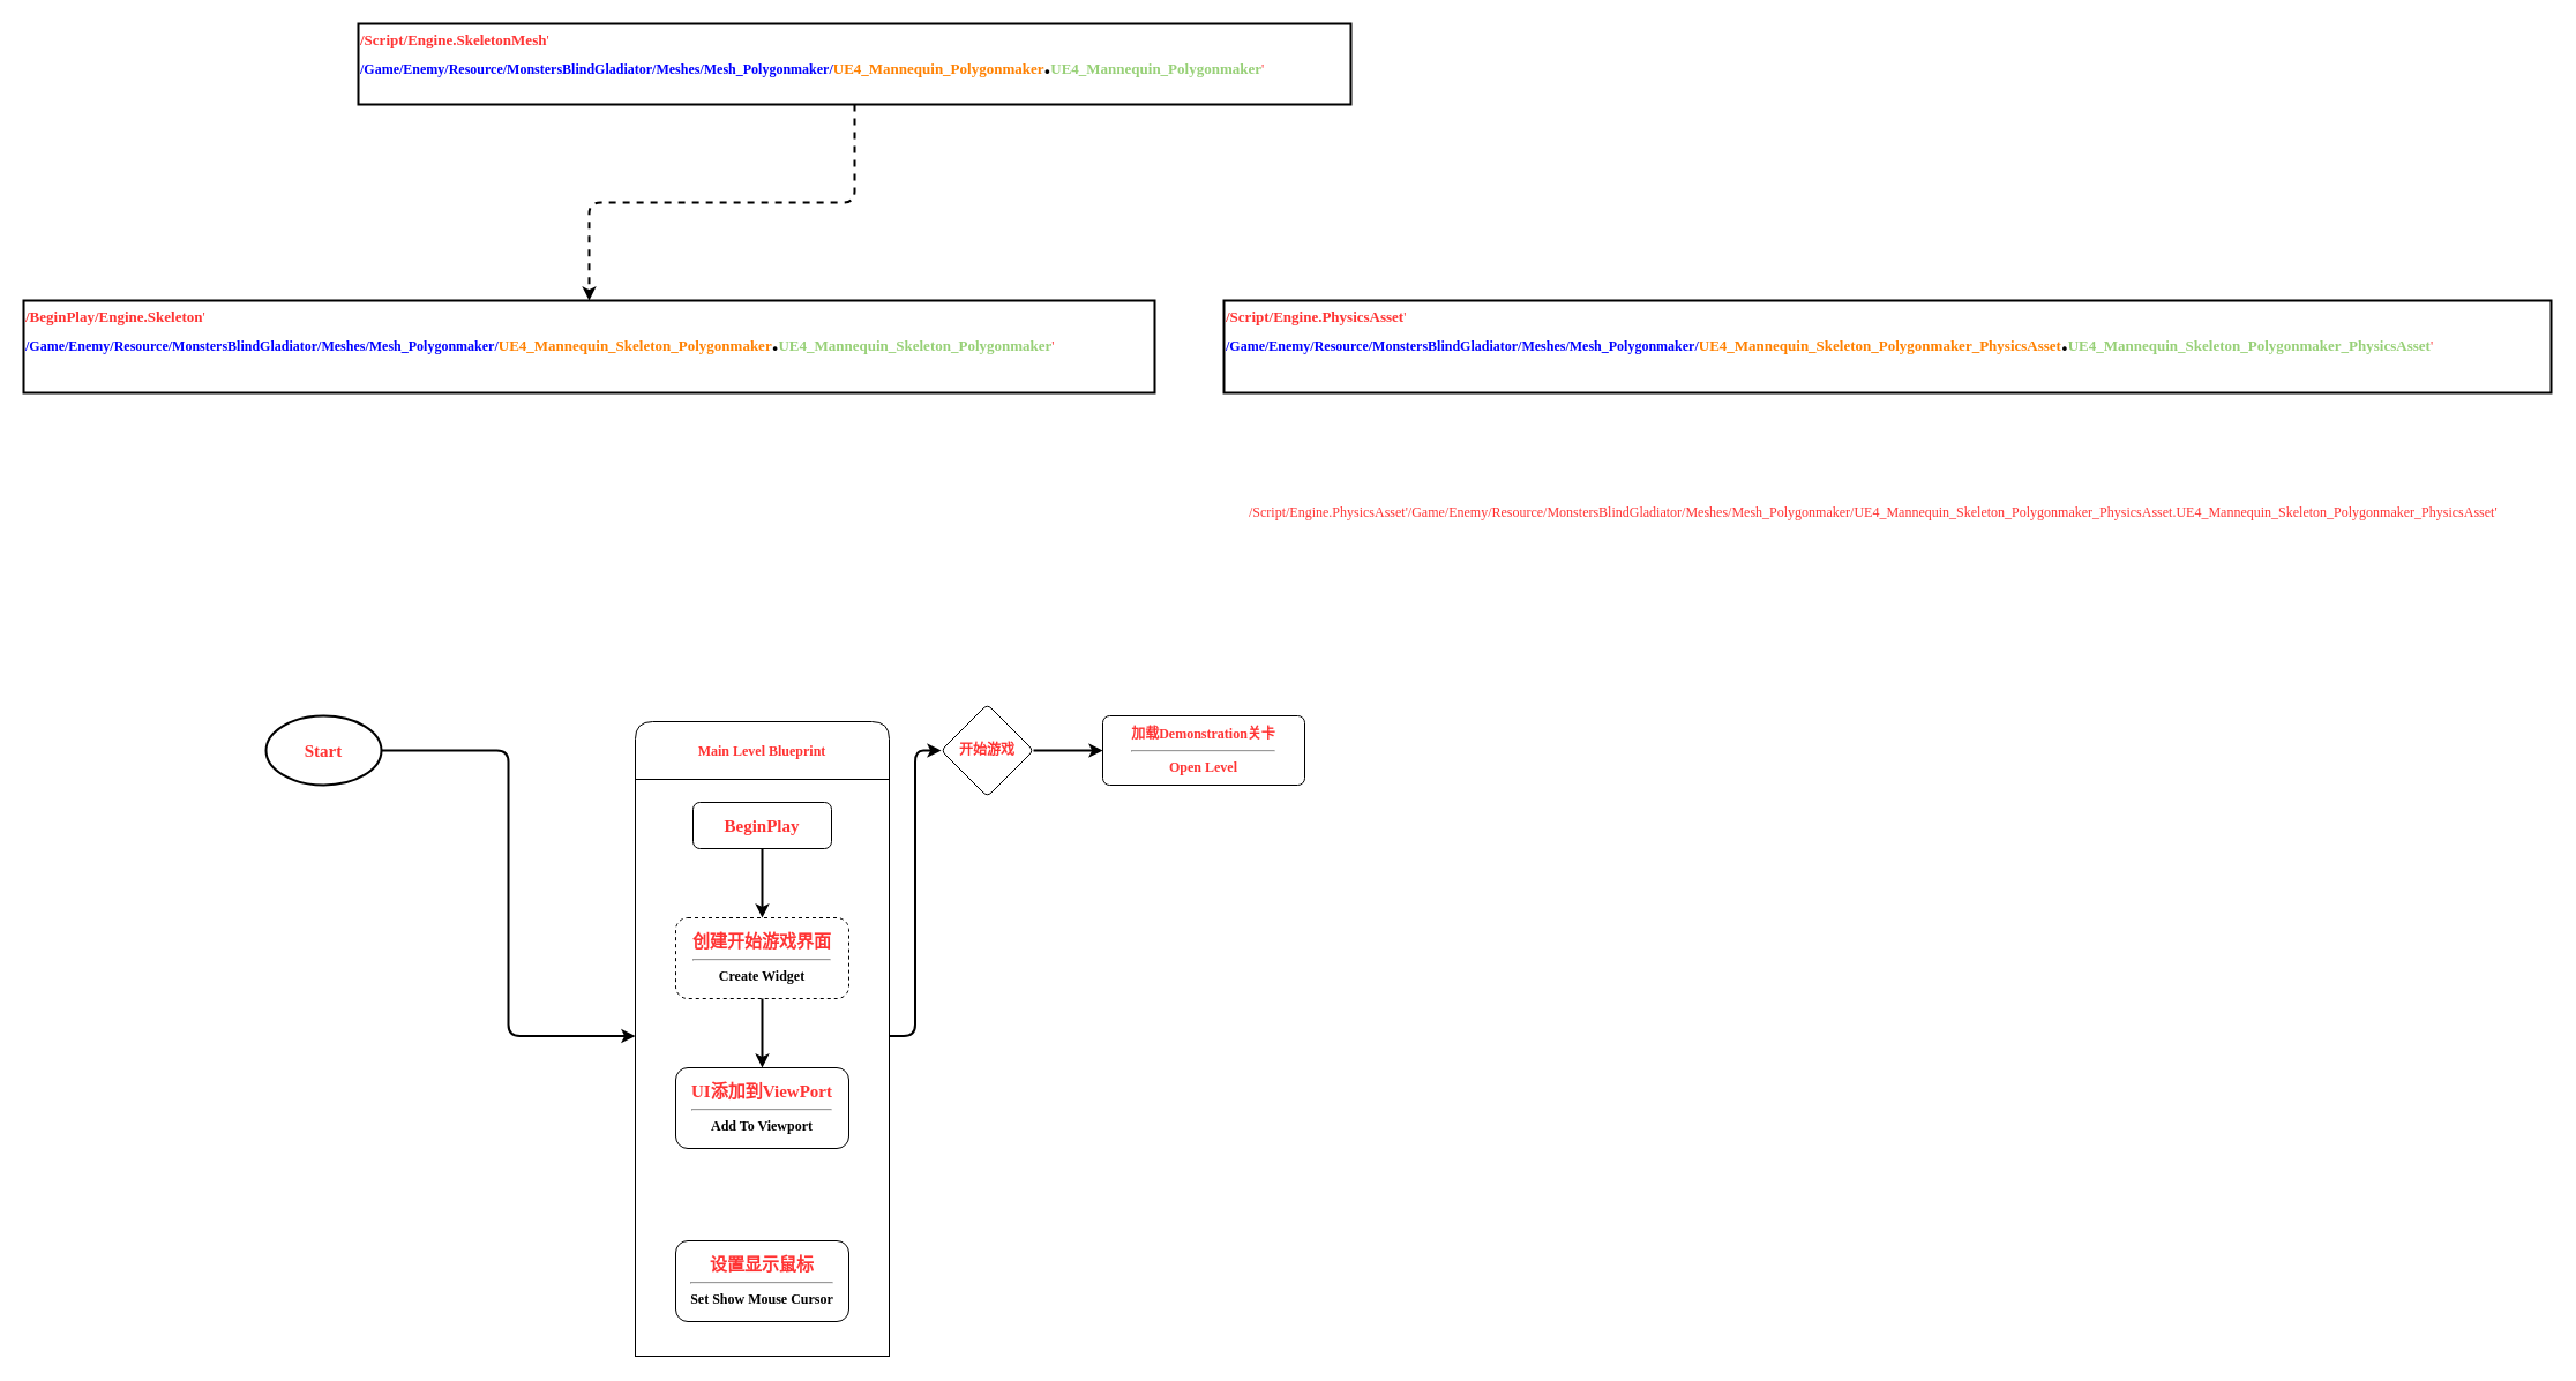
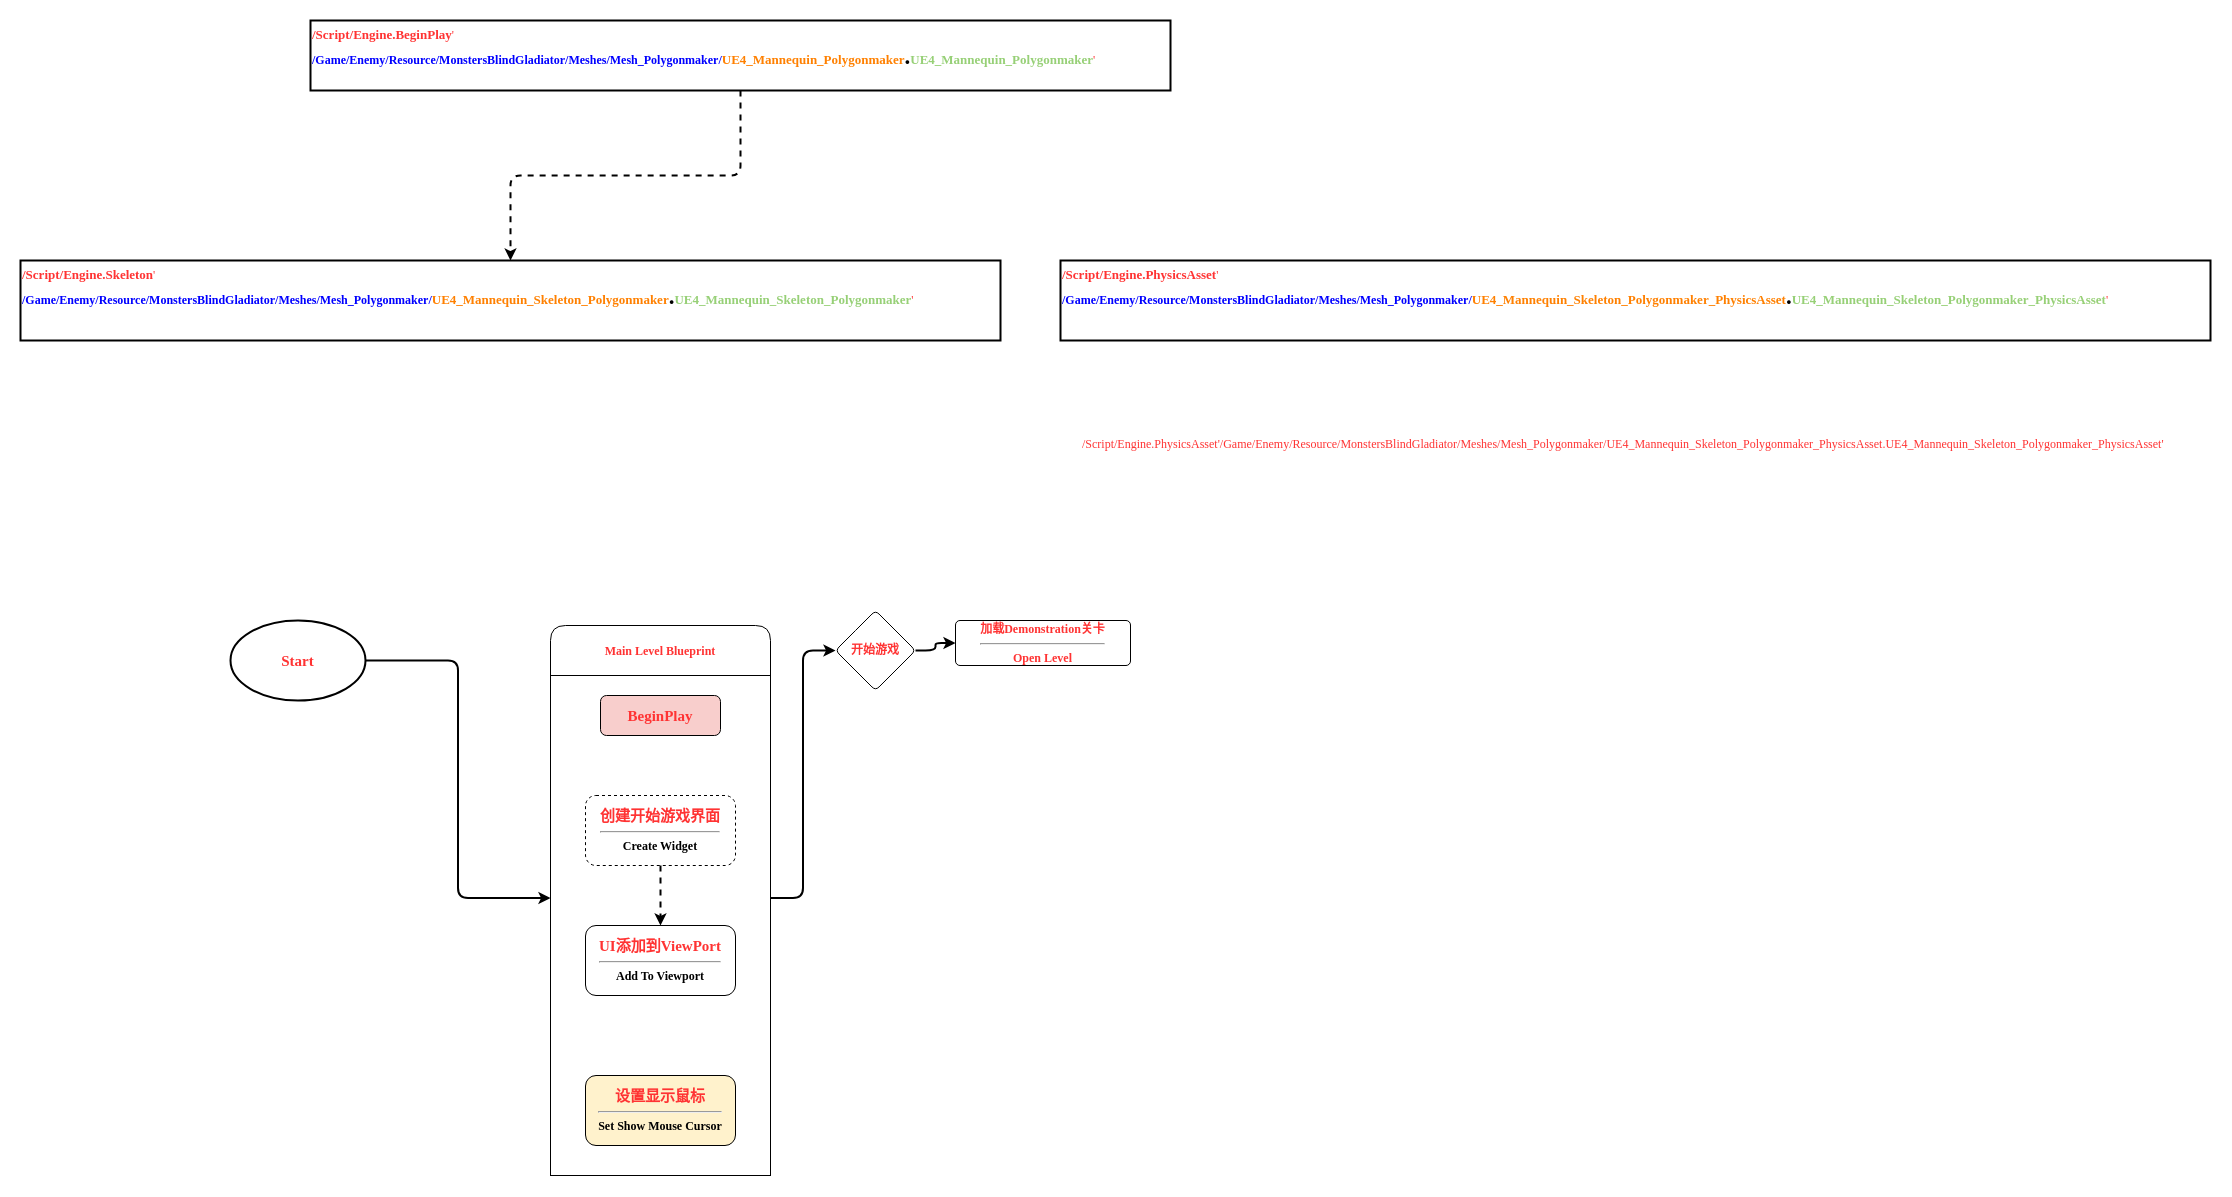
  <mxCell id="0" />
  <mxCell id="1" parent="0" />
  <mxCell id="2" style="edgeStyle=orthogonalEdgeStyle;rounded=1;orthogonalLoop=1;jettySize=auto;html=1;fontColor=#FF3333;strokeWidth=2;" edge="1" parent="1" source="3" target="5"><mxGeometry relative="1" as="geometry" /></mxCell>
- <mxCell id="3" value="&lt;font face=&quot;Comic Sans MS&quot; size=&quot;1&quot;&gt;&lt;b style=&quot;font-size: 15px&quot;&gt;Start&lt;/b&gt;&lt;/font&gt;" style="strokeWidth=2;html=1;shape=mxgraph.flowchart.start_1;whiteSpace=wrap;rounded=0;labelBackgroundColor=none;fontColor=#FF3333;verticalAlign=middle;" vertex="1" parent="1"><mxGeometry x="230" y="620" width="100" height="60" as="geometry" /></mxCell>
+ <mxCell id="3" value="&lt;font face=&quot;Comic Sans MS&quot; size=&quot;1&quot;&gt;&lt;b style=&quot;font-size: 15px&quot;&gt;Start&lt;/b&gt;&lt;/font&gt;" style="strokeWidth=2;html=1;shape=mxgraph.flowchart.start_1;whiteSpace=wrap;rounded=0;labelBackgroundColor=none;fontColor=#FF3333;verticalAlign=middle;" vertex="1" parent="1"><mxGeometry x="230" y="620" width="135" height="80" as="geometry" /></mxCell>
  <mxCell id="4" value="" style="edgeStyle=orthogonalEdgeStyle;rounded=1;orthogonalLoop=1;jettySize=auto;html=1;fontFamily=Comic Sans MS;fontColor=#FF3333;strokeWidth=2;" edge="1" parent="1" source="5" target="15"><mxGeometry relative="1" as="geometry" /></mxCell>
  <mxCell id="5" value="Main Level Blueprint" style="swimlane;rounded=1;labelBackgroundColor=none;fontColor=#FF3333;verticalAlign=middle;startSize=50;arcSize=10;fontFamily=Comic Sans MS;" vertex="1" parent="1"><mxGeometry x="550" y="625" width="220" height="545" as="geometry"><mxRectangle x="180" y="525" width="150" height="50" as="alternateBounds" /></mxGeometry></mxCell>
  <mxCell id="6" value="" style="group" vertex="1" connectable="0" parent="5"><mxGeometry y="50" width="220" height="500" as="geometry" /></mxCell>
  <mxCell id="7" value="" style="rounded=0;whiteSpace=wrap;html=1;labelBackgroundColor=none;fontFamily=Comic Sans MS;fontColor=#FF3333;verticalAlign=middle;" vertex="1" parent="6"><mxGeometry width="220" height="500" as="geometry" /></mxCell>
- <mxCell id="8" value="&lt;font face=&quot;Comic Sans MS&quot;&gt;&lt;span style=&quot;font-size: 15px&quot;&gt;&lt;b&gt;BeginPlay&lt;/b&gt;&lt;/span&gt;&lt;/font&gt;" style="rounded=1;whiteSpace=wrap;html=1;labelBackgroundColor=none;fontColor=#FF3333;verticalAlign=middle;" vertex="1" parent="6"><mxGeometry x="50" y="20" width="120" height="40" as="geometry" /></mxCell>
+ <mxCell id="8" value="&lt;font face=&quot;Comic Sans MS&quot;&gt;&lt;span style=&quot;font-size: 15px&quot;&gt;&lt;b&gt;BeginPlay&lt;/b&gt;&lt;/span&gt;&lt;/font&gt;" style="rounded=1;whiteSpace=wrap;html=1;labelBackgroundColor=none;fontColor=#FF3333;verticalAlign=middle;fillColor=#f8cecc;" vertex="1" parent="6"><mxGeometry x="50" y="20" width="120" height="40" as="geometry" /></mxCell>
  <mxCell id="9" value="&lt;font face=&quot;Comic Sans MS&quot;&gt;&lt;span style=&quot;font-size: 15px&quot;&gt;&lt;b&gt;创建开始游戏界面&lt;/b&gt;&lt;/span&gt;&lt;/font&gt;&lt;hr&gt;&lt;font face=&quot;Comic Sans MS&quot; color=&quot;#000000&quot;&gt;&lt;b&gt;Create Widget&lt;/b&gt;&lt;/font&gt;" style="rounded=1;whiteSpace=wrap;html=1;labelBackgroundColor=none;fontColor=#FF3333;verticalAlign=middle;dashed=1;" vertex="1" parent="6"><mxGeometry x="35" y="120" width="150" height="70" as="geometry" /></mxCell>
- <mxCell id="10" value="" style="edgeStyle=orthogonalEdgeStyle;rounded=1;orthogonalLoop=1;jettySize=auto;html=1;fontFamily=Comic Sans MS;fontColor=#FF3333;strokeWidth=2;" edge="1" parent="6" source="8" target="9"><mxGeometry relative="1" as="geometry" /></mxCell>
  <mxCell id="11" value="&lt;font face=&quot;Comic Sans MS&quot;&gt;&lt;span style=&quot;font-size: 15px&quot;&gt;&lt;b&gt;UI添加到ViewPort&lt;/b&gt;&lt;/span&gt;&lt;/font&gt;&lt;br&gt;&lt;hr&gt;&lt;font face=&quot;Comic Sans MS&quot; color=&quot;#000000&quot;&gt;&lt;b&gt;Add To Viewport&lt;/b&gt;&lt;/font&gt;" style="rounded=1;whiteSpace=wrap;html=1;labelBackgroundColor=none;fontColor=#FF3333;verticalAlign=middle;" vertex="1" parent="6"><mxGeometry x="35" y="250" width="150" height="70" as="geometry" /></mxCell>
- <mxCell id="12" value="" style="edgeStyle=orthogonalEdgeStyle;rounded=1;orthogonalLoop=1;jettySize=auto;html=1;fontFamily=Comic Sans MS;fontColor=#FF3333;strokeWidth=2;" edge="1" parent="6" source="9" target="11"><mxGeometry relative="1" as="geometry" /></mxCell>
- <mxCell id="13" value="&lt;font face=&quot;Comic Sans MS&quot;&gt;&lt;span style=&quot;font-size: 15px&quot;&gt;&lt;b&gt;设置显示鼠标&lt;/b&gt;&lt;/span&gt;&lt;/font&gt;&lt;br&gt;&lt;hr&gt;&lt;font face=&quot;Comic Sans MS&quot; color=&quot;#000000&quot;&gt;&lt;b&gt;Set Show Mouse Cursor&lt;/b&gt;&lt;/font&gt;" style="rounded=1;whiteSpace=wrap;html=1;labelBackgroundColor=none;fontColor=#FF3333;verticalAlign=middle;" vertex="1" parent="6"><mxGeometry x="35" y="400" width="150" height="70" as="geometry" /></mxCell>
+ <mxCell id="12" value="" style="edgeStyle=orthogonalEdgeStyle;rounded=1;orthogonalLoop=1;jettySize=auto;html=1;fontFamily=Comic Sans MS;fontColor=#FF3333;strokeWidth=2;dashed=1;" edge="1" parent="6" source="9" target="11"><mxGeometry relative="1" as="geometry" /></mxCell>
+ <mxCell id="13" value="&lt;font face=&quot;Comic Sans MS&quot;&gt;&lt;span style=&quot;font-size: 15px&quot;&gt;&lt;b&gt;设置显示鼠标&lt;/b&gt;&lt;/span&gt;&lt;/font&gt;&lt;br&gt;&lt;hr&gt;&lt;font face=&quot;Comic Sans MS&quot; color=&quot;#000000&quot;&gt;&lt;b&gt;Set Show Mouse Cursor&lt;/b&gt;&lt;/font&gt;" style="rounded=1;whiteSpace=wrap;html=1;labelBackgroundColor=none;fontColor=#FF3333;verticalAlign=middle;fillColor=#fff2cc;" vertex="1" parent="6"><mxGeometry x="35" y="400" width="150" height="70" as="geometry" /></mxCell>
  <mxCell id="14" value="" style="edgeStyle=orthogonalEdgeStyle;rounded=1;orthogonalLoop=1;jettySize=auto;html=1;fontFamily=Comic Sans MS;fontColor=#FF3333;strokeWidth=2;" edge="1" parent="1" source="15" target="16"><mxGeometry relative="1" as="geometry" /></mxCell>
- <mxCell id="15" value="开始游戏" style="rhombus;whiteSpace=wrap;html=1;rounded=1;fontFamily=Comic Sans MS;fontColor=#FF3333;fontStyle=1;startSize=50;arcSize=10;" vertex="1" parent="1"><mxGeometry x="815" y="610" width="80" height="80" as="geometry" /></mxCell>
- <mxCell id="16" value="加载Demonstration关卡&lt;hr&gt;Open Level" style="whiteSpace=wrap;html=1;rounded=1;fontFamily=Comic Sans MS;fontColor=#FF3333;fontStyle=1;startSize=50;arcSize=10;" vertex="1" parent="1"><mxGeometry x="955" y="620" width="175" height="60" as="geometry" /></mxCell>
- <mxCell id="17" value="&lt;b&gt;&lt;font style=&quot;font-size: 13px&quot;&gt;/BeginPlay/Engine.Skeleton&lt;/font&gt;&lt;/b&gt;'&lt;br&gt;&lt;font color=&quot;#0000ff&quot;&gt;&lt;b&gt;/Game/Enemy/Resource/MonstersBlindGladiator/Meshes/Mesh_Polygonmaker/&lt;/b&gt;&lt;/font&gt;&lt;font color=&quot;#ff8000&quot; style=&quot;font-size: 13px&quot;&gt;&lt;b&gt;UE4_Mannequin_Skeleton_Polygonmaker&lt;/b&gt;&lt;/font&gt;&lt;b&gt;&lt;font style=&quot;font-size: 23px&quot; color=&quot;#000000&quot;&gt;.&lt;/font&gt;&lt;font style=&quot;font-size: 13px&quot; color=&quot;#97d077&quot;&gt;UE4_Mannequin_Skeleton_Polygonmaker&lt;/font&gt;&lt;/b&gt;'" style="text;whiteSpace=wrap;html=1;fontFamily=Comic Sans MS;fontColor=#FF3333;strokeColor=default;strokeWidth=2;" vertex="1" parent="1"><mxGeometry x="20" y="260" width="980" height="80" as="geometry" /></mxCell>
+ <mxCell id="15" value="开始游戏" style="rhombus;whiteSpace=wrap;html=1;rounded=1;fontFamily=Comic Sans MS;fontColor=#FF3333;fontStyle=1;startSize=50;arcSize=10;" vertex="1" parent="1"><mxGeometry x="835" y="610" width="80" height="80" as="geometry" /></mxCell>
+ <mxCell id="16" value="加载Demonstration关卡&lt;hr&gt;Open Level" style="whiteSpace=wrap;html=1;rounded=1;fontFamily=Comic Sans MS;fontColor=#FF3333;fontStyle=1;startSize=50;arcSize=10;" vertex="1" parent="1"><mxGeometry x="955" y="620" width="175" height="45" as="geometry" /></mxCell>
+ <mxCell id="17" value="&lt;b&gt;&lt;font style=&quot;font-size: 13px&quot;&gt;/Script/Engine.Skeleton&lt;/font&gt;&lt;/b&gt;'&lt;br&gt;&lt;font color=&quot;#0000ff&quot;&gt;&lt;b&gt;/Game/Enemy/Resource/MonstersBlindGladiator/Meshes/Mesh_Polygonmaker/&lt;/b&gt;&lt;/font&gt;&lt;font color=&quot;#ff8000&quot; style=&quot;font-size: 13px&quot;&gt;&lt;b&gt;UE4_Mannequin_Skeleton_Polygonmaker&lt;/b&gt;&lt;/font&gt;&lt;b&gt;&lt;font style=&quot;font-size: 23px&quot; color=&quot;#000000&quot;&gt;.&lt;/font&gt;&lt;font style=&quot;font-size: 13px&quot; color=&quot;#97d077&quot;&gt;UE4_Mannequin_Skeleton_Polygonmaker&lt;/font&gt;&lt;/b&gt;'" style="text;whiteSpace=wrap;html=1;fontFamily=Comic Sans MS;fontColor=#FF3333;strokeColor=default;strokeWidth=2;" vertex="1" parent="1"><mxGeometry x="20" y="260" width="980" height="80" as="geometry" /></mxCell>
  <mxCell id="18" style="edgeStyle=orthogonalEdgeStyle;rounded=1;orthogonalLoop=1;jettySize=auto;html=1;fontFamily=Comic Sans MS;fontColor=#FF3333;strokeWidth=2;dashed=1;" edge="1" parent="1" source="19" target="17"><mxGeometry relative="1" as="geometry" /></mxCell>
- <mxCell id="19" value="&lt;b&gt;&lt;font style=&quot;font-size: 13px&quot;&gt;/Script/Engine.SkeletonMesh&lt;/font&gt;&lt;/b&gt;'&lt;br&gt;&lt;font color=&quot;#0000ff&quot;&gt;&lt;b&gt;/Game/Enemy/Resource/MonstersBlindGladiator/Meshes/Mesh_Polygonmaker/&lt;/b&gt;&lt;/font&gt;&lt;font color=&quot;#ff8000&quot; style=&quot;font-size: 13px&quot;&gt;&lt;b&gt;UE4_Mannequin_Polygonmaker&lt;/b&gt;&lt;/font&gt;&lt;b&gt;&lt;font style=&quot;font-size: 23px&quot; color=&quot;#000000&quot;&gt;.&lt;/font&gt;&lt;font style=&quot;font-size: 13px&quot; color=&quot;#97d077&quot;&gt;UE4_Mannequin_Polygonmaker&lt;/font&gt;&lt;/b&gt;'" style="text;whiteSpace=wrap;html=1;fontFamily=Comic Sans MS;fontColor=#FF3333;fillColor=none;strokeColor=default;strokeWidth=2;" vertex="1" parent="1"><mxGeometry x="310" y="20" width="860" height="70" as="geometry" /></mxCell>
+ <mxCell id="19" value="&lt;b&gt;&lt;font style=&quot;font-size: 13px&quot;&gt;/Script/Engine.BeginPlay&lt;/font&gt;&lt;/b&gt;'&lt;br&gt;&lt;font color=&quot;#0000ff&quot;&gt;&lt;b&gt;/Game/Enemy/Resource/MonstersBlindGladiator/Meshes/Mesh_Polygonmaker/&lt;/b&gt;&lt;/font&gt;&lt;font color=&quot;#ff8000&quot; style=&quot;font-size: 13px&quot;&gt;&lt;b&gt;UE4_Mannequin_Polygonmaker&lt;/b&gt;&lt;/font&gt;&lt;b&gt;&lt;font style=&quot;font-size: 23px&quot; color=&quot;#000000&quot;&gt;.&lt;/font&gt;&lt;font style=&quot;font-size: 13px&quot; color=&quot;#97d077&quot;&gt;UE4_Mannequin_Polygonmaker&lt;/font&gt;&lt;/b&gt;'" style="text;whiteSpace=wrap;html=1;fontFamily=Comic Sans MS;fontColor=#FF3333;fillColor=none;strokeColor=default;strokeWidth=2;" vertex="1" parent="1"><mxGeometry x="310" y="20" width="860" height="70" as="geometry" /></mxCell>
  <mxCell id="20" value="&lt;b&gt;&lt;font style=&quot;font-size: 13px&quot;&gt;/Script/Engine.PhysicsAsset&lt;/font&gt;&lt;/b&gt;'&lt;br&gt;&lt;font color=&quot;#0000ff&quot;&gt;&lt;b&gt;/Game/Enemy/Resource/MonstersBlindGladiator/Meshes/Mesh_Polygonmaker/&lt;/b&gt;&lt;/font&gt;&lt;font color=&quot;#ff8000&quot; style=&quot;font-size: 13px&quot;&gt;&lt;b&gt;UE4_Mannequin_Skeleton_Polygonmaker_PhysicsAsset&lt;/b&gt;&lt;/font&gt;&lt;b&gt;&lt;font style=&quot;font-size: 23px&quot; color=&quot;#000000&quot;&gt;.&lt;/font&gt;&lt;font style=&quot;font-size: 13px&quot; color=&quot;#97d077&quot;&gt;UE4_Mannequin_Skeleton_Polygonmaker_PhysicsAsset&lt;/font&gt;&lt;/b&gt;'" style="text;whiteSpace=wrap;html=1;fontFamily=Comic Sans MS;fontColor=#FF3333;strokeColor=default;strokeWidth=2;" vertex="1" parent="1"><mxGeometry x="1060" y="260" width="1150" height="80" as="geometry" /></mxCell>
  <mxCell id="21" value="/Script/Engine.PhysicsAsset'/Game/Enemy/Resource/MonstersBlindGladiator/Meshes/Mesh_Polygonmaker/UE4_Mannequin_Skeleton_Polygonmaker_PhysicsAsset.UE4_Mannequin_Skeleton_Polygonmaker_PhysicsAsset'" style="text;whiteSpace=wrap;html=1;fontFamily=Comic Sans MS;fontColor=#FF3333;" vertex="1" parent="1"><mxGeometry x="1080" y="430" width="550" height="30" as="geometry" /></mxCell>
